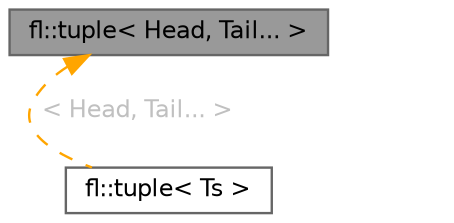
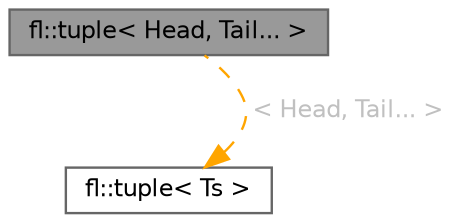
  digraph {
    node [color=gray40 fontname=Helvetica fontsize=10 shape=box style=filled]
    n1 [fillcolor=grey60 fontcolor=black height=0.2 label="fl::tuple\< Head, Tail... \>" width=0.4]
    n2 [fillcolor=white height=0.2 label="fl::tuple\< Ts \>" width=0.4]
-   n1 -> n2 [color=orange dir=back fontcolor=grey fontname=Helvetica fontsize=10 label=" \< Head, Tail... \>" labelfontname=Helvetica labelfontsize=10 style=dashed]
+   n2 -> n1 [color=orange dir=back fontcolor=grey fontname=Helvetica fontsize=10 label=" \< Head, Tail... \>" labelfontname=Helvetica labelfontsize=10 style=dashed]
  }
